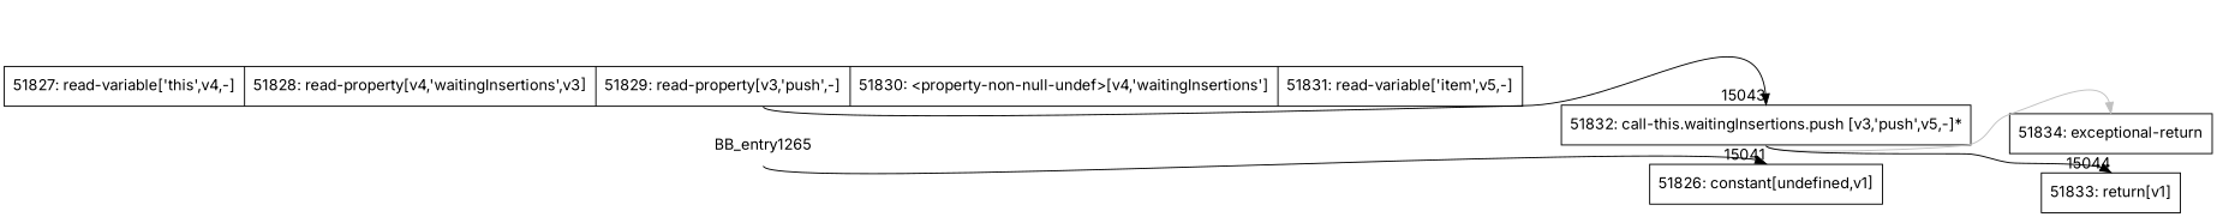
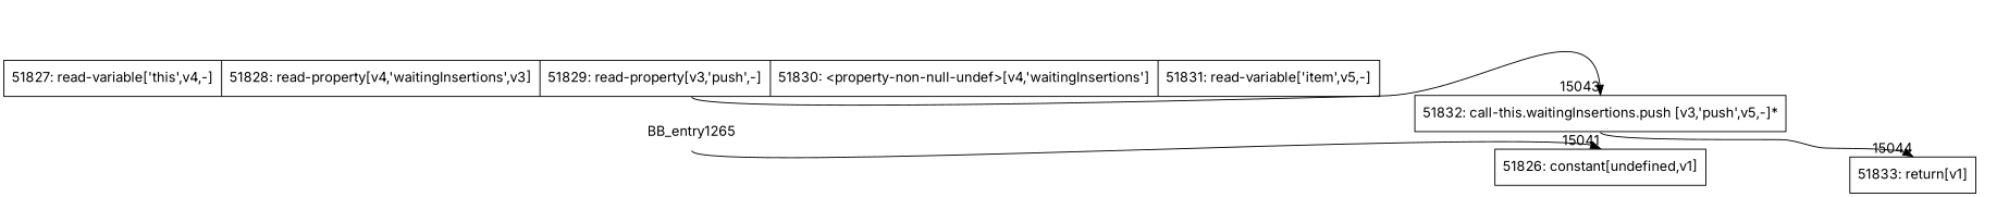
  digraph {
    fontname=Inter
    rankdir=LR
    node [fontname=Inter shape=record]
    edge [fontname=Inter headport=n tailport=s]
    n1 [label=BB_entry1265 shape=none]
    n2 [label="{51826: constant[undefined,v1]}"]
    n3 [label="{51827: read-variable['this',v4,-]|51828: read-property[v4,'waitingInsertions',v3]|51829: read-property[v3,'push',-]|51830: \<property-non-null-undef\>[v4,'waitingInsertions']|51831: read-variable['item',v5,-]}"]
    n4 [label="{51832: call-this.waitingInsertions.push [v3,'push',v5,-]*}"]
-   n5 [label="{51834: exceptional-return}"]
    n6 [label="{51833: return[v1]}"]
    n1 -> n2 [headlabel="    15041"]
    n3 -> n4 [headlabel="      15043"]
-   n4 -> n5 [color=gray]
    n4 -> n6 [headlabel="      15044"]
  }
